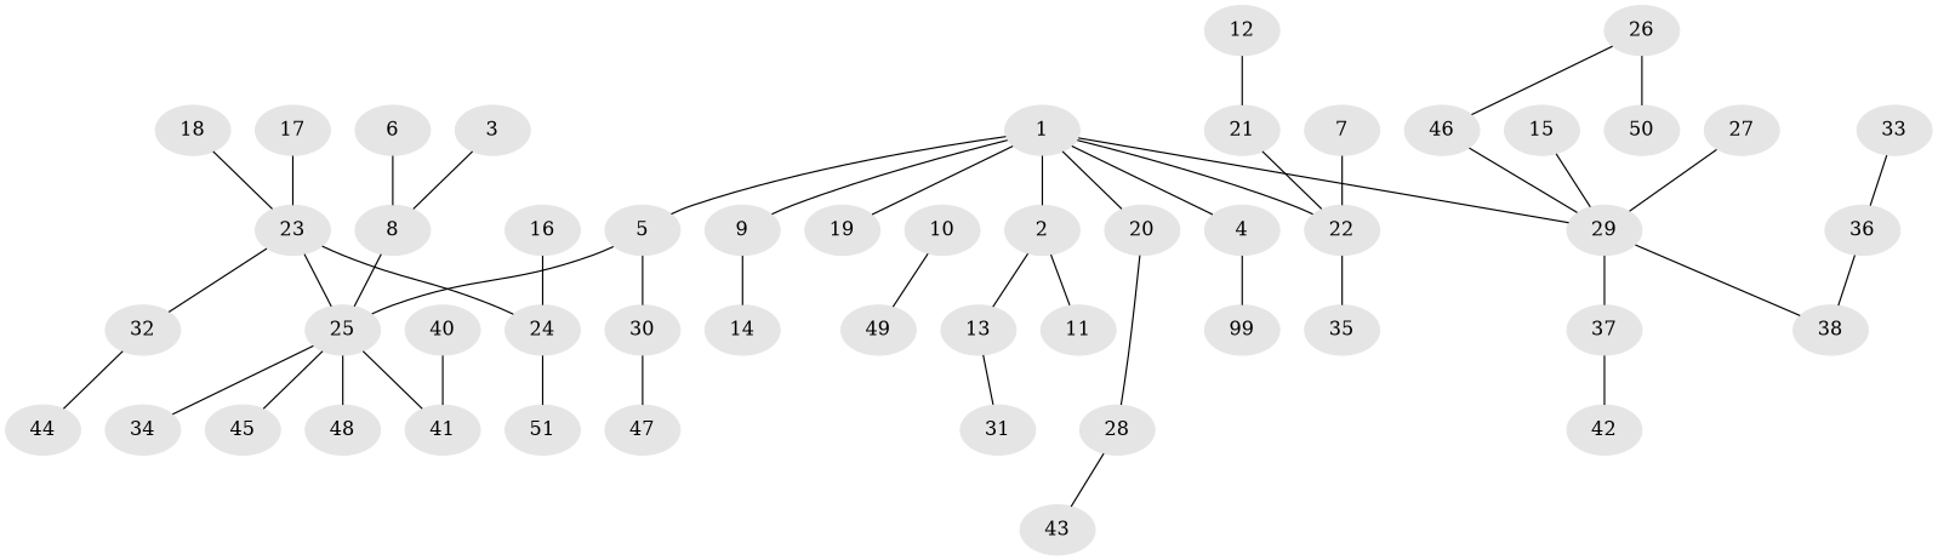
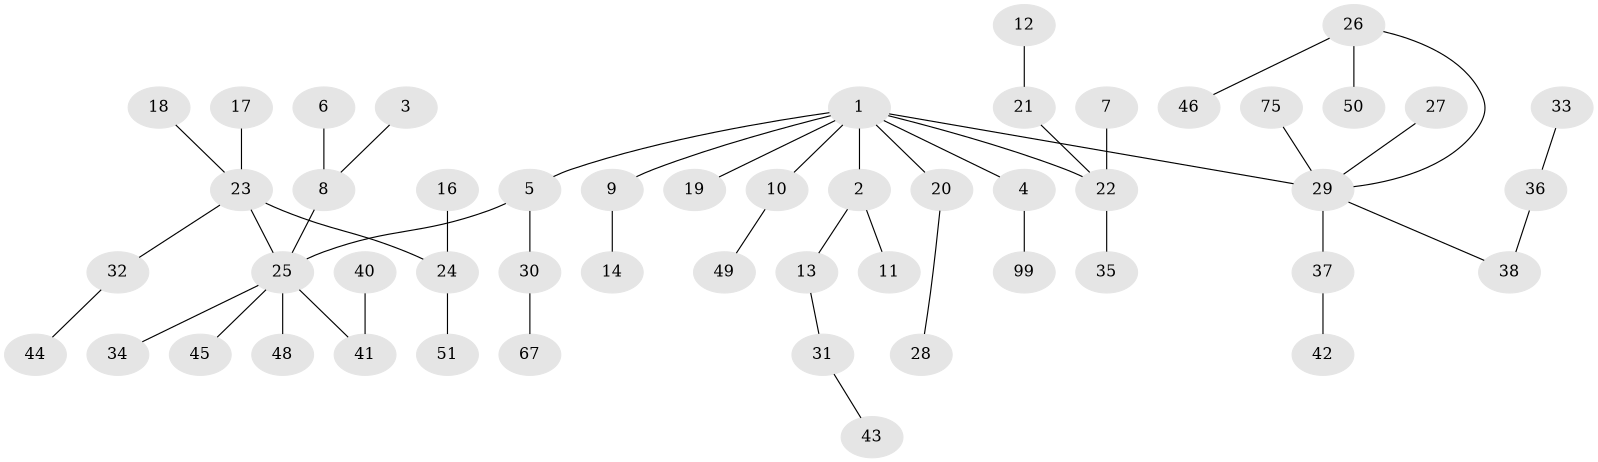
  graph {
    node [color=gray90 style=filled]
    edge [weight=1.0]
    1
    2
    4
    5
    9
    10
    19
    20
    22
    29
    11
    13
    n13 [label=99]
    25
    30
    14
    49
    28
    35
    37
    38
    31
    3
    8
    34
    41
    45
    48
-   47
+   47 [label=67]
    6
    7
    12
    21
    43
-   15
+   15 [label=75]
    16
    24
    51
    17
    23
    32
    18
    44
    26
    46
    50
    27
    42
    33
    36
    40
    1 -- 2
    1 -- 4
    1 -- 5
    1 -- 9
+   1 -- 10
    1 -- 19
    1 -- 20
    1 -- 22
    1 -- 29
    2 -- 11
    2 -- 13
    4 -- n13
    5 -- 25
    5 -- 30
    9 -- 14
    10 -- 49
    20 -- 28
    22 -- 35
    29 -- 37
    29 -- 38
    13 -- 31
    25 -- 34
    25 -- 41
    25 -- 45
    25 -- 48
    30 -- 47
    37 -- 42
-   28 -- 43
+   31 -- 43
    3 -- 8
    8 -- 25
    6 -- 8
    7 -- 22
    12 -- 21
    21 -- 22
    15 -- 29
    16 -- 24
    24 -- 51
    17 -- 23
    23 -- 25
    23 -- 24
    23 -- 32
    32 -- 44
    18 -- 23
-   46 -- 29
+   26 -- 29
    26 -- 46
    26 -- 50
    27 -- 29
    33 -- 36
    36 -- 38
    40 -- 41
  }
